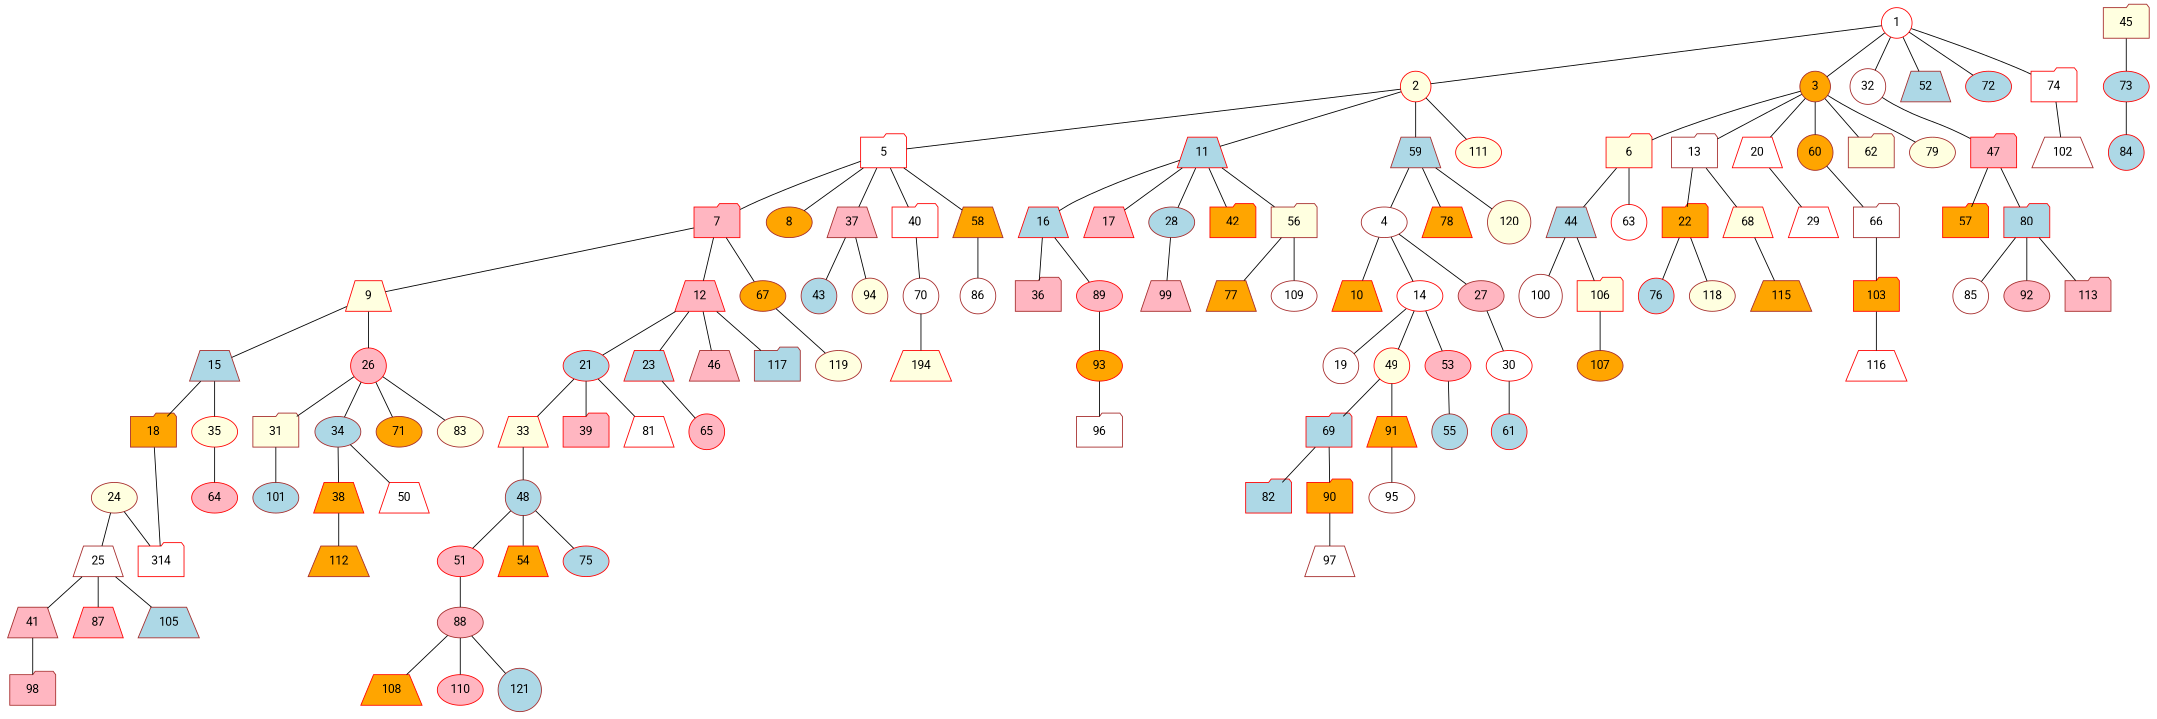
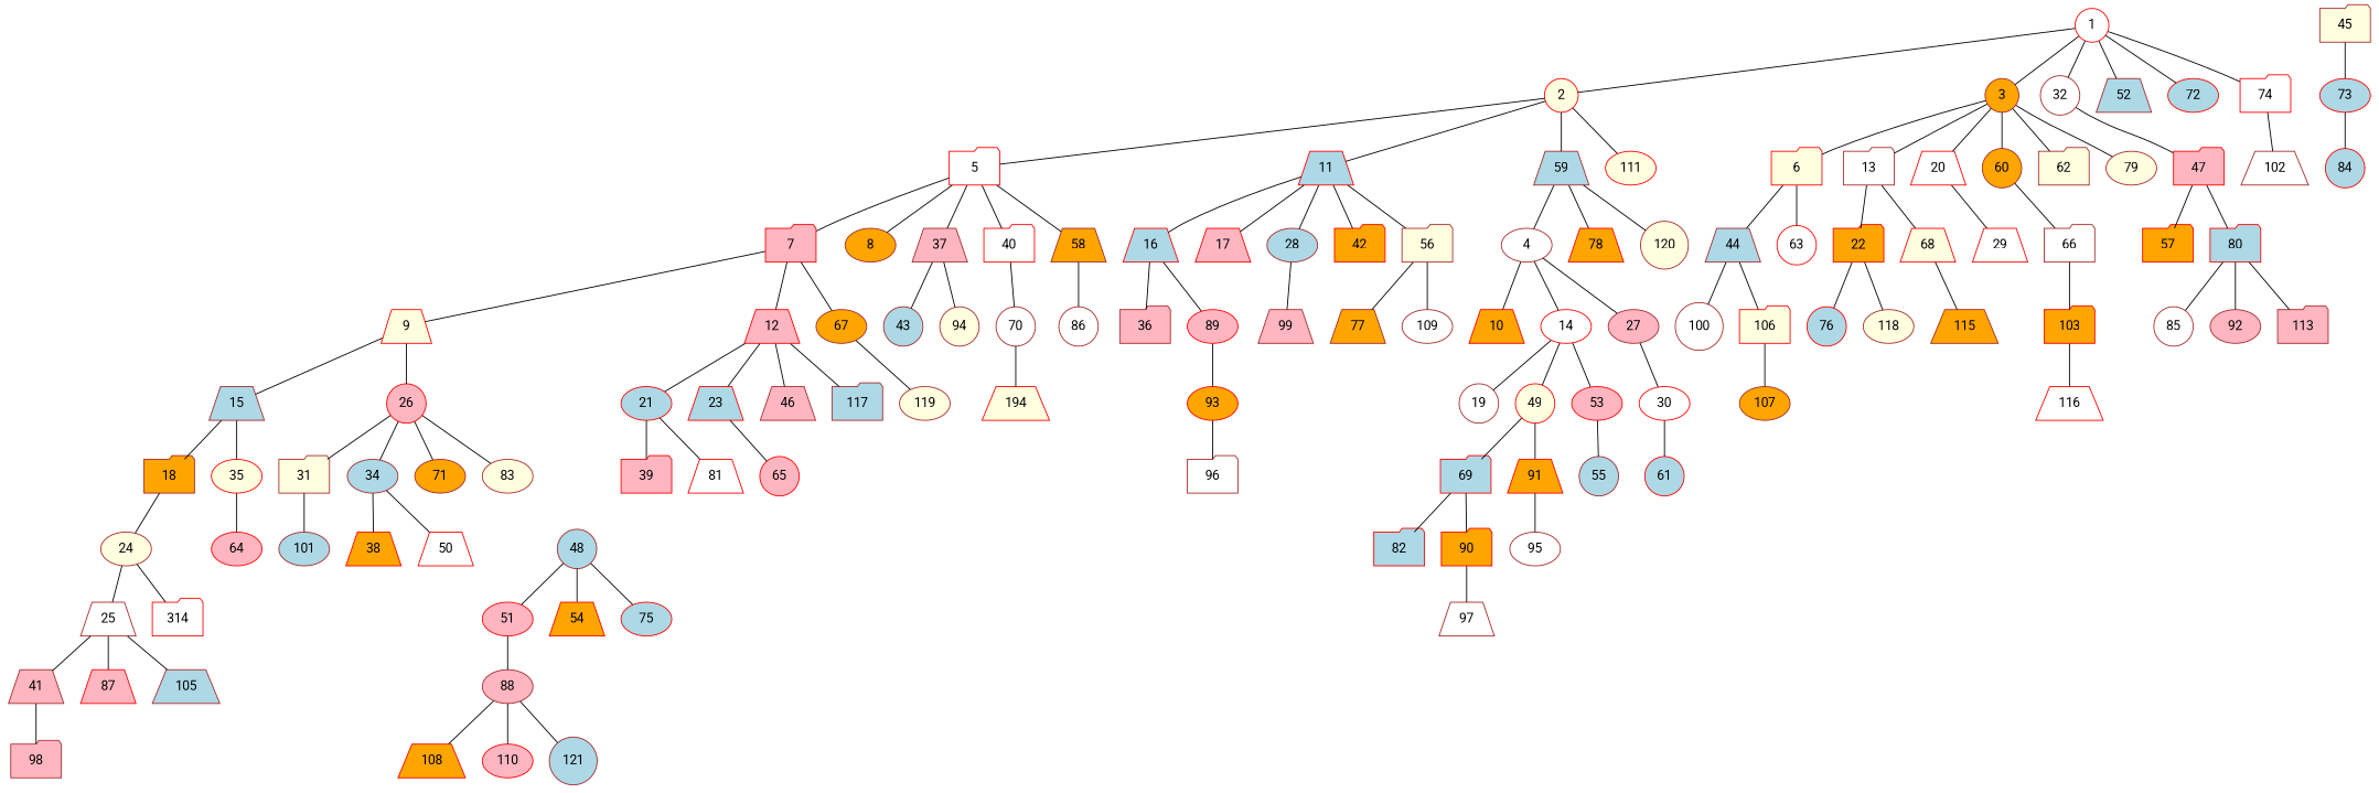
  graph {
    fontname=Roboto
    node [color=red fillcolor=white fontname=Roboto shape=trapezium style=filled]
    edge [fontname=Roboto]
    1 [shape=circle]
    2 [fillcolor=lightyellow shape=circle]
    3 [color=brown fillcolor=orange shape=circle]
    32 [color=brown shape=circle]
    52 [color=brown fillcolor=lightblue]
    72 [fillcolor=lightblue shape=ellipse]
    74 [shape=folder]
    5 [shape=folder]
    11 [fillcolor=lightblue]
    59 [color=brown fillcolor=lightblue]
    111 [fillcolor=lightyellow shape=ellipse]
    6 [fillcolor=lightyellow shape=folder]
    13 [color=brown shape=folder]
    20
    60 [color=brown fillcolor=orange shape=circle]
    62 [color=brown fillcolor=lightyellow shape=folder]
    79 [color=brown fillcolor=lightyellow shape=ellipse]
    47 [fillcolor=lightpink shape=folder]
    102 [color=brown]
    4 [color=brown shape=ellipse]
    10 [fillcolor=orange]
    14 [shape=ellipse]
    27 [color=brown fillcolor=lightpink shape=ellipse]
    7 [fillcolor=lightpink shape=folder]
    8 [color=brown fillcolor=orange shape=ellipse]
    37 [color=brown fillcolor=lightpink]
    40 [shape=folder]
    58 [color=brown fillcolor=orange]
    16 [fillcolor=lightblue]
    17 [fillcolor=lightpink]
    28 [color=brown fillcolor=lightblue shape=ellipse]
    42 [fillcolor=orange shape=folder]
    56 [color=brown fillcolor=lightyellow shape=folder]
    45 [color=brown fillcolor=lightyellow shape=folder]
    73 [fillcolor=lightblue shape=ellipse]
    78 [fillcolor=orange]
    120 [color=brown fillcolor=lightyellow shape=circle]
    44 [color=brown fillcolor=lightblue]
    63 [shape=circle]
    22 [fillcolor=orange shape=folder]
    68 [fillcolor=lightyellow]
    29
    66 [color=brown shape=folder]
    19 [color=brown shape=circle]
    49 [fillcolor=lightyellow shape=circle]
    53 [fillcolor=lightpink shape=ellipse]
    30 [shape=ellipse]
    9 [fillcolor=lightyellow]
    12 [fillcolor=lightpink]
    67 [color=brown fillcolor=orange shape=ellipse]
    43 [color=brown fillcolor=lightblue shape=circle]
    94 [color=brown fillcolor=lightyellow shape=circle]
    70 [color=brown shape=circle]
    86 [color=brown shape=circle]
    100 [color=brown shape=circle]
    106 [fillcolor=lightyellow shape=folder]
    15 [color=brown fillcolor=lightblue]
    26 [fillcolor=lightpink shape=circle]
    21 [fillcolor=lightblue shape=ellipse]
    23 [fillcolor=lightblue]
    46 [color=brown fillcolor=lightpink]
    117 [color=brown fillcolor=lightblue shape=folder]
    119 [color=brown fillcolor=lightyellow shape=ellipse]
    18 [color=brown fillcolor=orange shape=folder]
    35 [fillcolor=lightyellow shape=ellipse]
    31 [color=brown fillcolor=lightyellow shape=folder]
    34 [color=brown fillcolor=lightblue shape=ellipse]
    71 [color=brown fillcolor=orange shape=ellipse]
    83 [color=brown fillcolor=lightyellow shape=ellipse]
    36 [color=brown fillcolor=lightpink shape=folder]
    89 [fillcolor=lightpink shape=ellipse]
    99 [color=brown fillcolor=lightpink]
    77 [color=brown fillcolor=orange]
    109 [color=brown shape=ellipse]
-   33 [fillcolor=lightyellow]
    39 [fillcolor=lightpink shape=folder]
    81
    65 [fillcolor=lightpink shape=circle]
    76 [fillcolor=lightblue shape=circle]
    118 [color=brown fillcolor=lightyellow shape=ellipse]
    115 [color=brown fillcolor=orange]
    69 [fillcolor=lightblue shape=folder]
    91 [fillcolor=orange]
    55 [color=brown fillcolor=lightblue shape=circle]
    24 [color=brown fillcolor=lightyellow shape=ellipse]
    64 [fillcolor=lightpink shape=ellipse]
    93 [fillcolor=orange shape=ellipse]
    25 [color=brown]
    n89 [label=314 shape=folder]
    48 [color=brown fillcolor=lightblue shape=circle]
    41 [color=brown fillcolor=lightpink]
    87 [fillcolor=lightpink]
    105 [color=brown fillcolor=lightblue]
    98 [color=brown fillcolor=lightpink shape=folder]
    101 [color=brown fillcolor=lightblue shape=ellipse]
    38 [fillcolor=orange]
    50
    61 [fillcolor=lightblue shape=circle]
    57 [fillcolor=orange shape=folder]
    80 [fillcolor=lightblue shape=folder]
    51 [fillcolor=lightpink shape=ellipse]
    54 [fillcolor=orange]
    75 [fillcolor=lightblue shape=ellipse]
-   112 [color=brown fillcolor=orange]
    n105 [fillcolor=lightyellow label=194]
    107 [color=brown fillcolor=orange shape=ellipse]
    84 [fillcolor=lightblue shape=circle]
    85 [color=brown shape=circle]
    92 [color=brown fillcolor=lightpink shape=ellipse]
    113 [color=brown fillcolor=lightpink shape=folder]
    88 [color=brown fillcolor=lightpink shape=ellipse]
    82 [fillcolor=lightblue shape=folder]
    90 [fillcolor=orange shape=folder]
    95 [color=brown shape=ellipse]
    108 [fillcolor=orange]
    110 [fillcolor=lightpink shape=ellipse]
    121 [color=brown fillcolor=lightblue shape=circle]
    103 [fillcolor=orange shape=folder]
    116
    97 [color=brown]
    96 [color=brown shape=folder]
    1 -- 2
    1 -- 3
    1 -- 32
    1 -- 52
    1 -- 72
    1 -- 74
    2 -- 5
    2 -- 11
    2 -- 59
    2 -- 111
    3 -- 6
    3 -- 13
    3 -- 20
    3 -- 60
    3 -- 62
    3 -- 79
    32 -- 47
    74 -- 102
    5 -- 7
    5 -- 8
    5 -- 37
    5 -- 40
    5 -- 58
    11 -- 16
    11 -- 17
    11 -- 28
    11 -- 42
    11 -- 56
    59 -- 4
    59 -- 78
    59 -- 120
    6 -- 44
    6 -- 63
    13 -- 22
    13 -- 68
    20 -- 29
    60 -- 66
    47 -- 57
    47 -- 80
    4 -- 10
    4 -- 14
    4 -- 27
    14 -- 19
    14 -- 49
    14 -- 53
    27 -- 30
    7 -- 9
    7 -- 12
    7 -- 67
    37 -- 43
    37 -- 94
    40 -- 70
    58 -- 86
    16 -- 36
    16 -- 89
    28 -- 99
    56 -- 77
    56 -- 109
    45 -- 73
    73 -- 84
    44 -- 100
    44 -- 106
    22 -- 76
    22 -- 118
    68 -- 115
    66 -- 103
    49 -- 69
    49 -- 91
    53 -- 55
    30 -- 61
    9 -- 15
    9 -- 26
    12 -- 21
    12 -- 23
    12 -- 46
    12 -- 117
    67 -- 119
    70 -- n105
    106 -- 107
    15 -- 18
    15 -- 35
    26 -- 31
    26 -- 34
    26 -- 71
    26 -- 83
-   21 -- 33
    21 -- 39
    21 -- 81
    23 -- 65
-   18 -- n89
+   18 -- 24
    35 -- 64
    31 -- 101
    34 -- 38
    34 -- 50
    89 -- 93
-   33 -- 48
    69 -- 82
    69 -- 90
    91 -- 95
    24 -- 25
    24 -- n89
    93 -- 96
    25 -- 41
    25 -- 87
    25 -- 105
    48 -- 51
    48 -- 54
    48 -- 75
    41 -- 98
-   38 -- 112
    80 -- 85
    80 -- 92
    80 -- 113
    51 -- 88
    88 -- 108
    88 -- 110
    88 -- 121
    90 -- 97
    103 -- 116
  }
